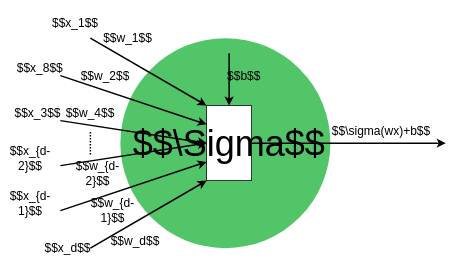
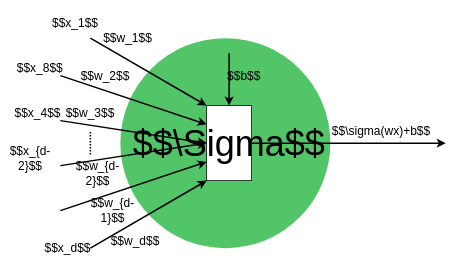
  <mxCell id="0" />
  <mxCell id="1" parent="0" />
  <mxCell id="2" value="" style="ellipse;whiteSpace=wrap;html=1;aspect=fixed;fillColor=#52C569;strokeColor=none;fontColor=#ffffff;" vertex="1" parent="1"><mxGeometry x="160" y="50" width="280" height="280" as="geometry" /></mxCell>
  <mxCell id="3" value="&lt;font style=&quot;font-size: 48px&quot;&gt;$$\Sigma$$&lt;/font&gt;" style="rounded=0;whiteSpace=wrap;html=1;gradientColor=none;labelBackgroundColor=none;" vertex="1" parent="1"><mxGeometry x="275" y="140" width="60" height="100" as="geometry" /></mxCell>
  <mxCell id="4" value="" style="endArrow=classic;html=1;strokeWidth=2;entryX=0;entryY=1;entryDx=0;entryDy=0;" edge="1" parent="1" target="3"><mxGeometry width="50" height="50" relative="1" as="geometry"><mxPoint x="120" y="330" as="sourcePoint" /><mxPoint x="250" y="260" as="targetPoint" /></mxGeometry></mxCell>
  <mxCell id="5" value="" style="endArrow=classic;html=1;entryX=0;entryY=0;entryDx=0;entryDy=0;strokeWidth=2;" edge="1" parent="1" target="3"><mxGeometry width="50" height="50" relative="1" as="geometry"><mxPoint x="120" y="50" as="sourcePoint" /><mxPoint x="210" y="130" as="targetPoint" /></mxGeometry></mxCell>
  <mxCell id="6" value="" style="endArrow=classic;html=1;strokeWidth=2;entryX=0;entryY=0.5;entryDx=0;entryDy=0;" edge="1" parent="1" target="3"><mxGeometry width="50" height="50" relative="1" as="geometry"><mxPoint x="80" y="220" as="sourcePoint" /><mxPoint x="210" y="220" as="targetPoint" /></mxGeometry></mxCell>
  <mxCell id="7" value="" style="endArrow=classic;html=1;strokeWidth=2;entryX=0;entryY=0.5;entryDx=0;entryDy=0;" edge="1" parent="1" target="3"><mxGeometry width="50" height="50" relative="1" as="geometry"><mxPoint x="80" y="160" as="sourcePoint" /><mxPoint x="210" y="160" as="targetPoint" /></mxGeometry></mxCell>
  <mxCell id="8" value="" style="endArrow=none;dashed=1;html=1;strokeWidth=2;dashPattern=1 1;fontSize=16;" edge="1" parent="1"><mxGeometry width="50" height="50" relative="1" as="geometry"><mxPoint x="120" y="205" as="sourcePoint" /><mxPoint x="120" y="175" as="targetPoint" /></mxGeometry></mxCell>
  <mxCell id="9" value="" style="endArrow=classic;html=1;strokeWidth=2;entryX=0;entryY=0.25;entryDx=0;entryDy=0;" edge="1" parent="1" target="3"><mxGeometry width="50" height="50" relative="1" as="geometry"><mxPoint x="80" y="100" as="sourcePoint" /><mxPoint x="210" y="150" as="targetPoint" /></mxGeometry></mxCell>
  <mxCell id="10" value="" style="endArrow=classic;html=1;strokeWidth=2;entryX=0;entryY=0.75;entryDx=0;entryDy=0;" edge="1" parent="1" target="3"><mxGeometry width="50" height="50" relative="1" as="geometry"><mxPoint x="80" y="280" as="sourcePoint" /><mxPoint x="210" y="230" as="targetPoint" /></mxGeometry></mxCell>
  <mxCell id="11" value="" style="endArrow=classic;html=1;strokeWidth=2;exitX=1;exitY=0.5;exitDx=0;exitDy=0;" edge="1" parent="1" source="3"><mxGeometry width="50" height="50" relative="1" as="geometry"><mxPoint x="400" y="200" as="sourcePoint" /><mxPoint x="594" y="190" as="targetPoint" /></mxGeometry></mxCell>
  <mxCell id="12" value="&lt;font style=&quot;font-size: 16px&quot;&gt;$$x_1$$&lt;/font&gt;" style="text;html=1;strokeColor=none;fillColor=none;align=center;verticalAlign=middle;whiteSpace=wrap;rounded=0;labelBackgroundColor=none;fontSize=16;" vertex="1" parent="1"><mxGeometry x="80" y="20" width="40" height="20" as="geometry" /></mxCell>
  <mxCell id="13" value="$$x_8$$" style="text;html=1;strokeColor=none;fillColor=none;align=center;verticalAlign=middle;whiteSpace=wrap;rounded=0;labelBackgroundColor=none;fontSize=16;" vertex="1" parent="1"><mxGeometry x="33" y="80" width="40" height="20" as="geometry" /></mxCell>
- <mxCell id="14" value="$$x_3$$" style="text;html=1;strokeColor=none;fillColor=none;align=center;verticalAlign=middle;whiteSpace=wrap;rounded=0;labelBackgroundColor=none;fontSize=16;" vertex="1" parent="1"><mxGeometry x="30" y="140" width="40" height="20" as="geometry" /></mxCell>
+ <mxCell id="14" value="$$x_4$$" style="text;html=1;strokeColor=none;fillColor=none;align=center;verticalAlign=middle;whiteSpace=wrap;rounded=0;labelBackgroundColor=none;fontSize=16;" vertex="1" parent="1"><mxGeometry x="30" y="140" width="40" height="20" as="geometry" /></mxCell>
  <mxCell id="15" value="$$x_{d-2}$$" style="text;html=1;strokeColor=none;fillColor=none;align=center;verticalAlign=middle;whiteSpace=wrap;rounded=0;labelBackgroundColor=none;fontSize=16;" vertex="1" parent="1"><mxGeometry x="20" y="200" width="40" height="20" as="geometry" /></mxCell>
- <mxCell id="16" value="$$x_{d-1}$$" style="text;html=1;strokeColor=none;fillColor=none;align=center;verticalAlign=middle;whiteSpace=wrap;rounded=0;labelBackgroundColor=none;fontSize=16;" vertex="1" parent="1"><mxGeometry x="20" y="260" width="40" height="20" as="geometry" /></mxCell>
  <mxCell id="17" value="$$x_d$$" style="text;html=1;strokeColor=none;fillColor=none;align=center;verticalAlign=middle;whiteSpace=wrap;rounded=0;labelBackgroundColor=none;fontSize=16;" vertex="1" parent="1"><mxGeometry x="70" y="320" width="40" height="20" as="geometry" /></mxCell>
  <mxCell id="18" value="$$w_1$$" style="text;html=1;strokeColor=none;fillColor=none;align=center;verticalAlign=middle;whiteSpace=wrap;rounded=0;labelBackgroundColor=none;fontSize=16;" vertex="1" parent="1"><mxGeometry x="150" y="40" width="40" height="20" as="geometry" /></mxCell>
  <mxCell id="19" value="$$w_2$$" style="text;html=1;strokeColor=none;fillColor=none;align=center;verticalAlign=middle;whiteSpace=wrap;rounded=0;labelBackgroundColor=none;fontSize=16;" vertex="1" parent="1"><mxGeometry x="120" y="90" width="40" height="20" as="geometry" /></mxCell>
- <mxCell id="20" value="$$w_4$$" style="text;html=1;strokeColor=none;fillColor=none;align=center;verticalAlign=middle;whiteSpace=wrap;rounded=0;labelBackgroundColor=none;fontSize=16;" vertex="1" parent="1"><mxGeometry x="100" y="140" width="40" height="20" as="geometry" /></mxCell>
+ <mxCell id="20" value="$$w_3$$" style="text;html=1;strokeColor=none;fillColor=none;align=center;verticalAlign=middle;whiteSpace=wrap;rounded=0;labelBackgroundColor=none;fontSize=16;" vertex="1" parent="1"><mxGeometry x="100" y="140" width="40" height="20" as="geometry" /></mxCell>
  <mxCell id="21" value="$$w_{d-2}$$" style="text;html=1;strokeColor=none;fillColor=none;align=center;verticalAlign=middle;whiteSpace=wrap;rounded=0;labelBackgroundColor=none;fontSize=16;" vertex="1" parent="1"><mxGeometry x="110" y="220" width="40" height="20" as="geometry" /></mxCell>
  <mxCell id="22" value="&lt;div&gt;$$w_{d-1}$$&lt;/div&gt;" style="text;html=1;strokeColor=none;fillColor=none;align=center;verticalAlign=middle;whiteSpace=wrap;rounded=0;labelBackgroundColor=none;fontSize=16;" vertex="1" parent="1"><mxGeometry x="130" y="270" width="40" height="20" as="geometry" /></mxCell>
  <mxCell id="23" value="$$w_d$$" style="text;html=1;strokeColor=none;fillColor=none;align=center;verticalAlign=middle;whiteSpace=wrap;rounded=0;labelBackgroundColor=none;fontSize=16;" vertex="1" parent="1"><mxGeometry x="160" y="310" width="40" height="20" as="geometry" /></mxCell>
  <mxCell id="24" value="&lt;div style=&quot;font-size: 16px;&quot;&gt;&lt;font style=&quot;font-size: 16px;&quot;&gt;$$\sigma(wx)+b$$&lt;/font&gt;&lt;/div&gt;" style="text;html=1;strokeColor=none;fillColor=none;align=center;verticalAlign=middle;whiteSpace=wrap;rounded=0;labelBackgroundColor=none;fontSize=16;" vertex="1" parent="1"><mxGeometry x="430" y="155" width="156" height="38" as="geometry" /></mxCell>
  <mxCell id="25" value="" style="endArrow=classic;html=1;strokeWidth=2;fontSize=32;entryX=0.5;entryY=0;entryDx=0;entryDy=0;" edge="1" parent="1" target="3"><mxGeometry width="50" height="50" relative="1" as="geometry"><mxPoint x="305" y="70" as="sourcePoint" /><mxPoint x="465" y="130" as="targetPoint" /></mxGeometry></mxCell>
  <mxCell id="26" value="$$b$$" style="text;html=1;strokeColor=none;fillColor=none;align=center;verticalAlign=middle;whiteSpace=wrap;rounded=0;labelBackgroundColor=none;fontSize=16;" vertex="1" parent="1"><mxGeometry x="305" y="90" width="40" height="20" as="geometry" /></mxCell>
